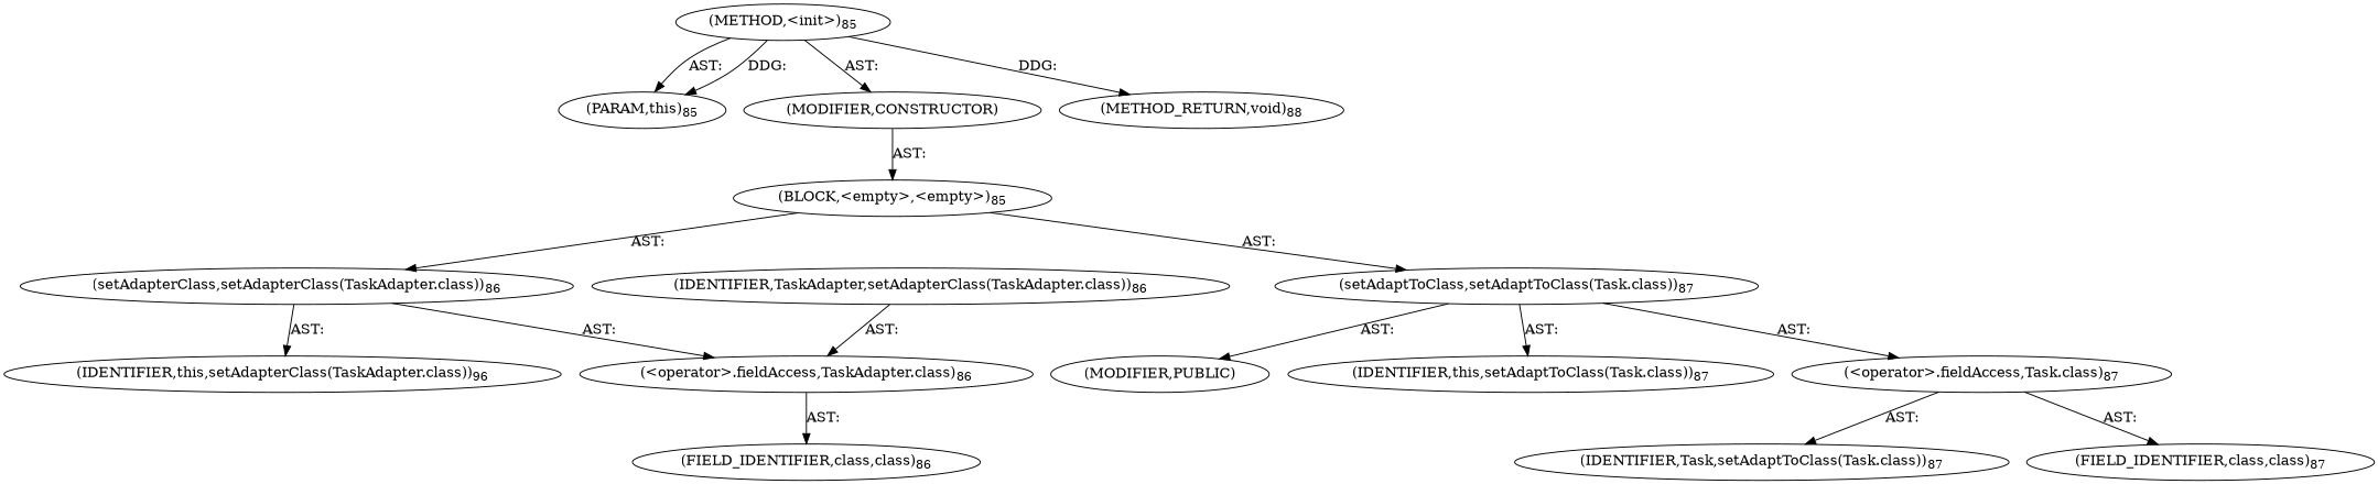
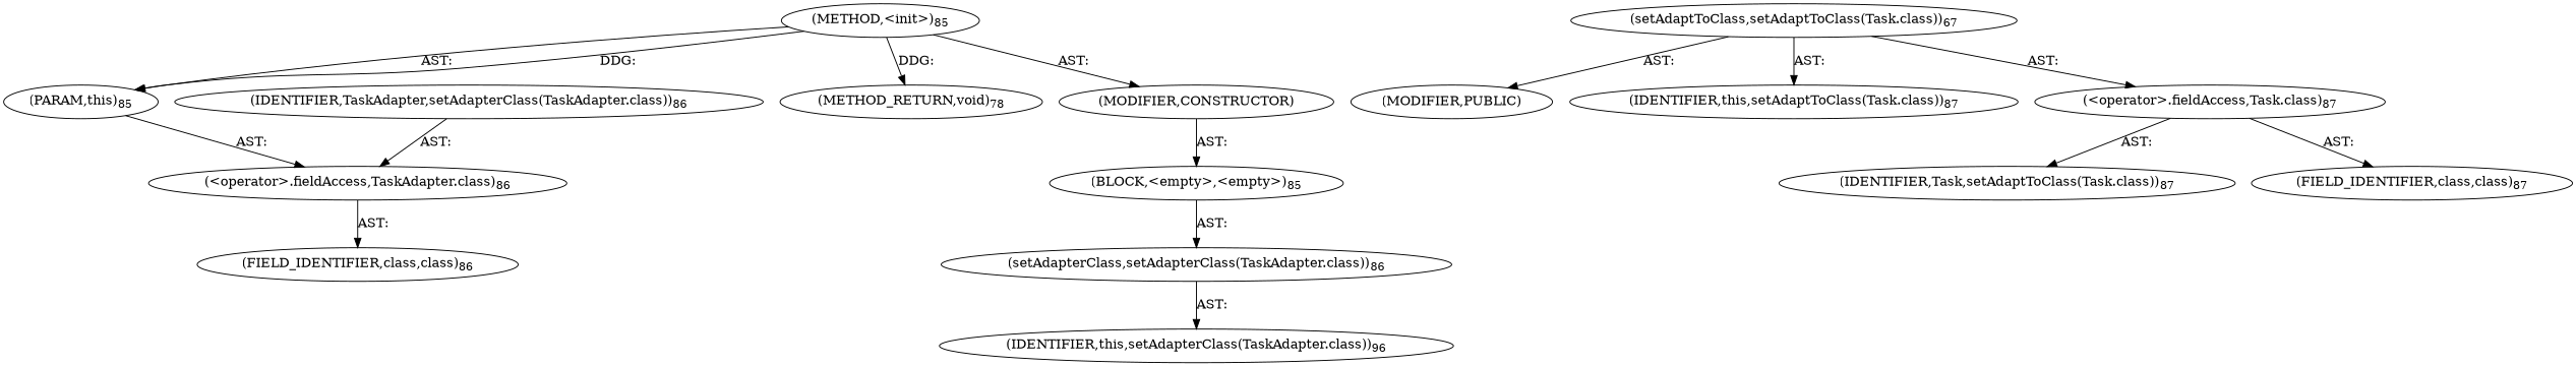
  digraph {
    n1 [label=<(METHOD,&lt;init&gt;)<SUB>85</SUB>>]
    n2 [label=<(PARAM,this)<SUB>85</SUB>>]
    n3 [label=<(MODIFIER,CONSTRUCTOR)>]
-   n4 [label=<(METHOD_RETURN,void)<SUB>88</SUB>>]
+   n4 [label=<(METHOD_RETURN,void)<SUB>78</SUB>>]
    n5 [label=<(BLOCK,&lt;empty&gt;,&lt;empty&gt;)<SUB>85</SUB>>]
    n6 [label=<(setAdapterClass,setAdapterClass(TaskAdapter.class))<SUB>86</SUB>>]
-   n7 [label=<(setAdaptToClass,setAdaptToClass(Task.class))<SUB>87</SUB>>]
+   n7 [label=<(setAdaptToClass,setAdaptToClass(Task.class))<SUB>67</SUB>>]
    n8 [label=<(MODIFIER,PUBLIC)>]
    n9 [label=<(IDENTIFIER,this,setAdapterClass(TaskAdapter.class))<SUB>96</SUB>>]
    n10 [label=<(&lt;operator&gt;.fieldAccess,TaskAdapter.class)<SUB>86</SUB>>]
    n11 [label=<(IDENTIFIER,this,setAdaptToClass(Task.class))<SUB>87</SUB>>]
    n12 [label=<(&lt;operator&gt;.fieldAccess,Task.class)<SUB>87</SUB>>]
    n13 [label=<(FIELD_IDENTIFIER,class,class)<SUB>86</SUB>>]
    n14 [label=<(IDENTIFIER,TaskAdapter,setAdapterClass(TaskAdapter.class))<SUB>86</SUB>>]
    n15 [label=<(IDENTIFIER,Task,setAdaptToClass(Task.class))<SUB>87</SUB>>]
    n16 [label=<(FIELD_IDENTIFIER,class,class)<SUB>87</SUB>>]
    n1 -> n2 [label="AST: "]
    n1 -> n2 [label="DDG: "]
    n1 -> n3 [label="AST: "]
    n1 -> n4 [label="DDG: "]
    n3 -> n5 [label="AST: "]
    n5 -> n6 [label="AST: "]
-   n5 -> n7 [label="AST: "]
    n6 -> n9 [label="AST: "]
-   n6 -> n10 [label="AST: "]
+   n2 -> n10 [label="AST: "]
    n7 -> n8 [label="AST: "]
    n7 -> n11 [label="AST: "]
    n7 -> n12 [label="AST: "]
    n10 -> n13 [label="AST: "]
    n12 -> n15 [label="AST: "]
    n12 -> n16 [label="AST: "]
    n14 -> n10 [label="AST: "]
  }
